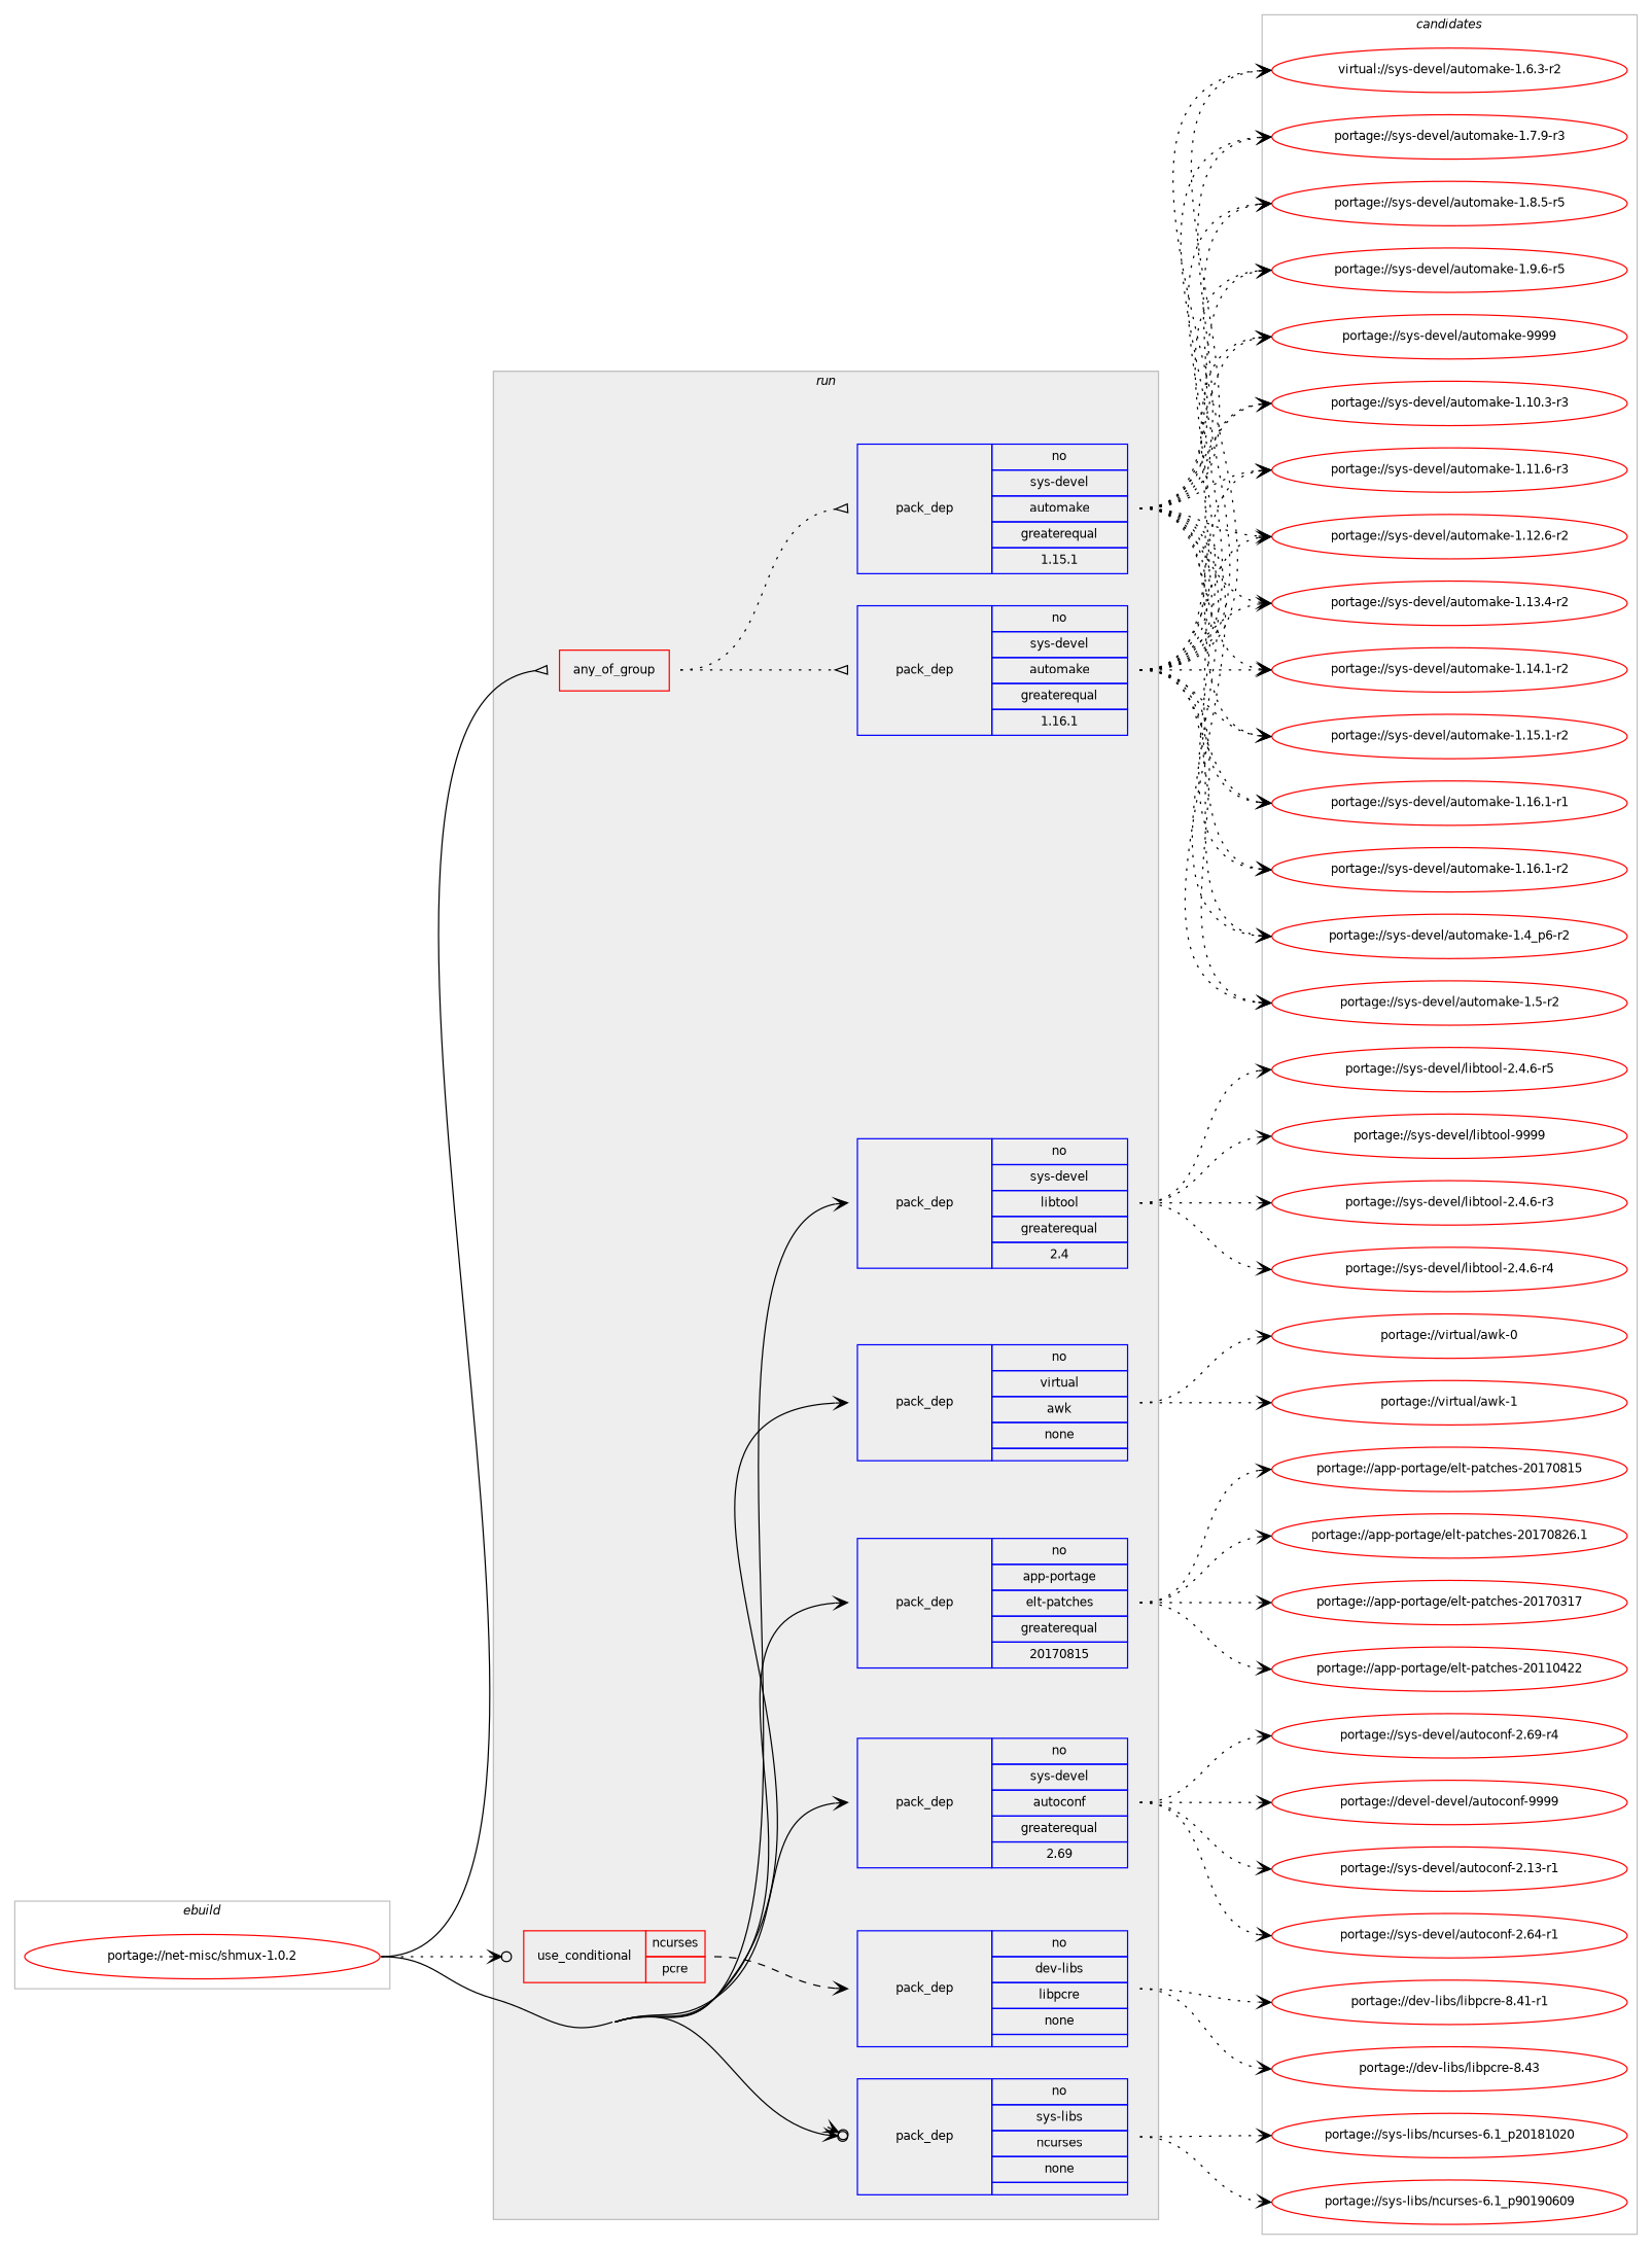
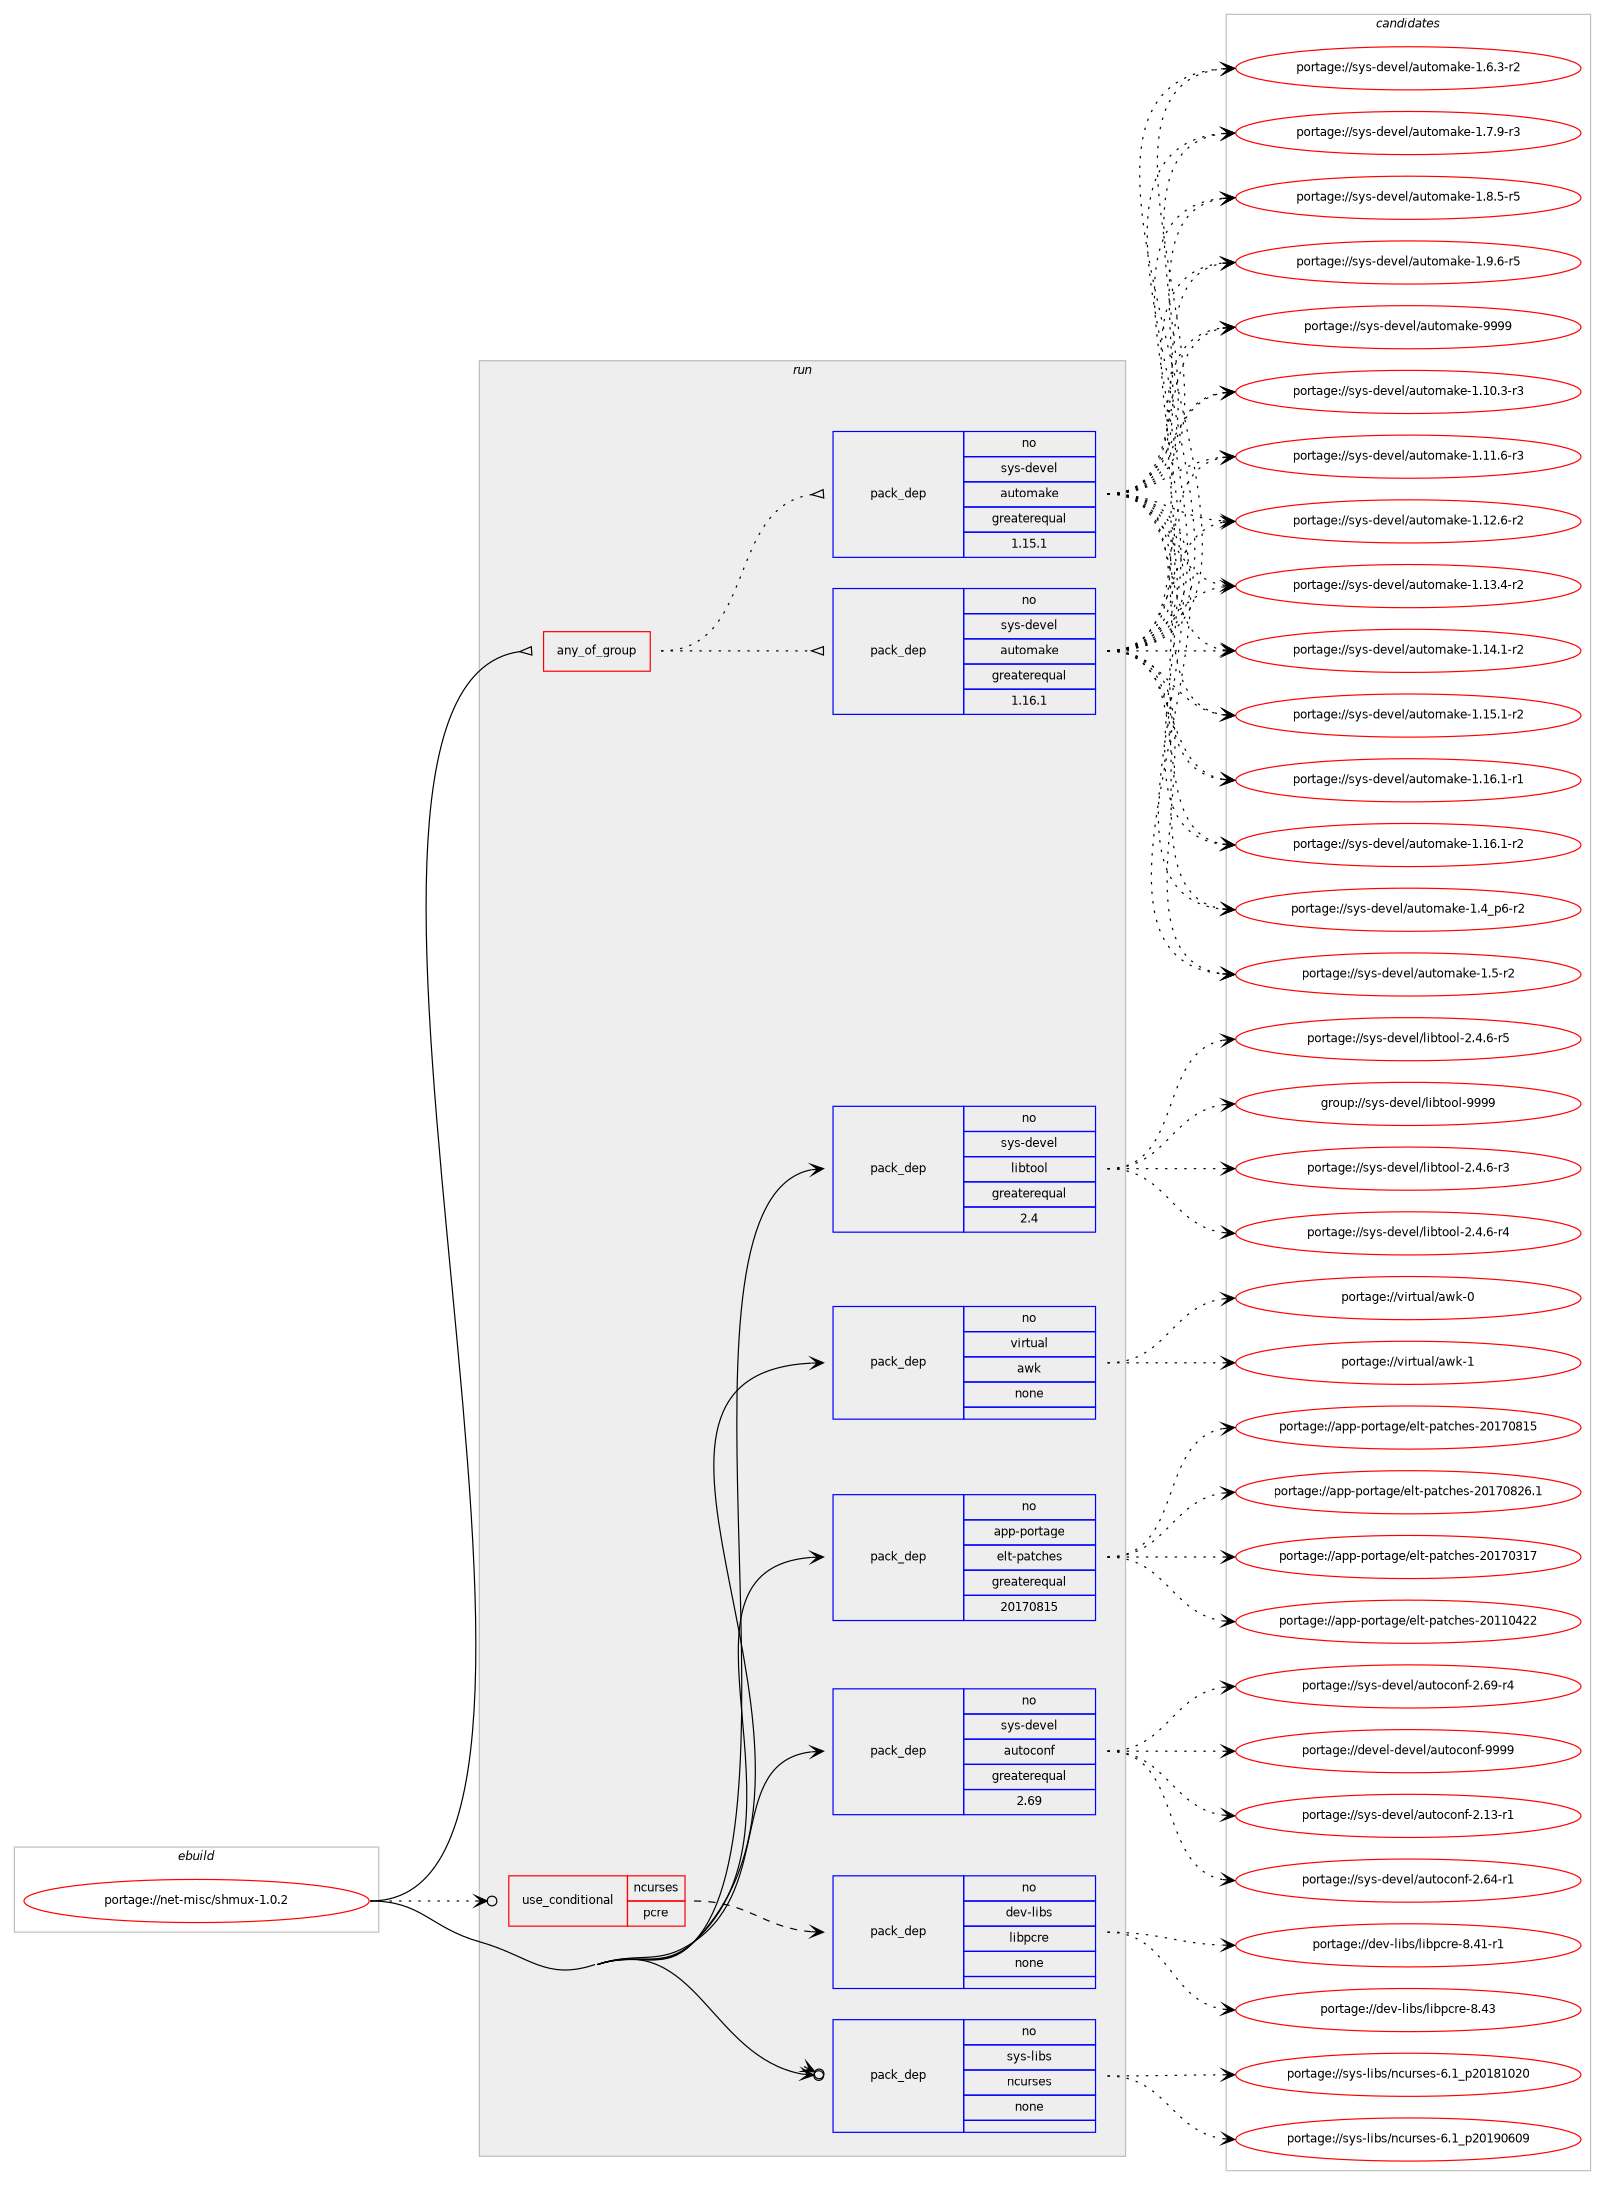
  digraph {
    compound=true
    concentrate=true
    fontname=Helvetica
    fontsize=10
    newrank=true
    rankdir=LR
    ranksep=1.5
    node [color=red fontname=Helvetica fontsize=10]
    edge [arrowhead=vee headport=w style=dotted tailport=e weight=100]
    n1 [label="portage://net-misc/shmux-1.0.2" width=4]
    n2 [color=blue label=<<TABLE BORDER="0" CELLBORDER="1" CELLSPACING="0" CELLPADDING="4" WIDTH="220"><TR><TD ROWSPAN="6" CELLPADDING="30">pack_dep</TD></TR><TR><TD WIDTH="110">no</TD></TR><TR><TD>sys-devel</TD></TR><TR><TD>automake</TD></TR><TR><TD>greaterequal</TD></TR><TR><TD>1.16.1</TD></TR></TABLE>> shape=none]
    n3 [color=blue label=<<TABLE BORDER="0" CELLBORDER="1" CELLSPACING="0" CELLPADDING="4" WIDTH="220"><TR><TD ROWSPAN="6" CELLPADDING="30">pack_dep</TD></TR><TR><TD WIDTH="110">no</TD></TR><TR><TD>sys-devel</TD></TR><TR><TD>automake</TD></TR><TR><TD>greaterequal</TD></TR><TR><TD>1.15.1</TD></TR></TABLE>> shape=none]
    n4 [label=<<TABLE BORDER="0" CELLBORDER="1" CELLSPACING="0" CELLPADDING="4"><TR><TD CELLPADDING="10">any_of_group</TD></TR></TABLE>> shape=none]
    n5 [color=blue label=<<TABLE BORDER="0" CELLBORDER="1" CELLSPACING="0" CELLPADDING="4" WIDTH="220"><TR><TD ROWSPAN="6" CELLPADDING="30">pack_dep</TD></TR><TR><TD WIDTH="110">no</TD></TR><TR><TD>app-portage</TD></TR><TR><TD>elt-patches</TD></TR><TR><TD>greaterequal</TD></TR><TR><TD>20170815</TD></TR></TABLE>> shape=none]
    n6 [color=blue label=<<TABLE BORDER="0" CELLBORDER="1" CELLSPACING="0" CELLPADDING="4" WIDTH="220"><TR><TD ROWSPAN="6" CELLPADDING="30">pack_dep</TD></TR><TR><TD WIDTH="110">no</TD></TR><TR><TD>sys-devel</TD></TR><TR><TD>autoconf</TD></TR><TR><TD>greaterequal</TD></TR><TR><TD>2.69</TD></TR></TABLE>> shape=none]
    n7 [color=blue label=<<TABLE BORDER="0" CELLBORDER="1" CELLSPACING="0" CELLPADDING="4" WIDTH="220"><TR><TD ROWSPAN="6" CELLPADDING="30">pack_dep</TD></TR><TR><TD WIDTH="110">no</TD></TR><TR><TD>sys-devel</TD></TR><TR><TD>libtool</TD></TR><TR><TD>greaterequal</TD></TR><TR><TD>2.4</TD></TR></TABLE>> shape=none]
    n8 [color=blue label=<<TABLE BORDER="0" CELLBORDER="1" CELLSPACING="0" CELLPADDING="4" WIDTH="220"><TR><TD ROWSPAN="6" CELLPADDING="30">pack_dep</TD></TR><TR><TD WIDTH="110">no</TD></TR><TR><TD>virtual</TD></TR><TR><TD>awk</TD></TR><TR><TD>none</TD></TR><TR><TD></TD></TR></TABLE>> shape=none]
    n9 [color=blue label=<<TABLE BORDER="0" CELLBORDER="1" CELLSPACING="0" CELLPADDING="4" WIDTH="220"><TR><TD ROWSPAN="6" CELLPADDING="30">pack_dep</TD></TR><TR><TD WIDTH="110">no</TD></TR><TR><TD>dev-libs</TD></TR><TR><TD>libpcre</TD></TR><TR><TD>none</TD></TR><TR><TD></TD></TR></TABLE>> shape=none]
    n10 [label=<<TABLE BORDER="0" CELLBORDER="1" CELLSPACING="0" CELLPADDING="4"><TR><TD ROWSPAN="3" CELLPADDING="10">use_conditional</TD></TR><TR><TD>ncurses</TD></TR><TR><TD>pcre</TD></TR></TABLE>> shape=none]
    n11 [color=blue label=<<TABLE BORDER="0" CELLBORDER="1" CELLSPACING="0" CELLPADDING="4" WIDTH="220"><TR><TD ROWSPAN="6" CELLPADDING="30">pack_dep</TD></TR><TR><TD WIDTH="110">no</TD></TR><TR><TD>sys-libs</TD></TR><TR><TD>ncurses</TD></TR><TR><TD>none</TD></TR><TR><TD></TD></TR></TABLE>> shape=none]
    n12 [label="portage://sys-devel/automake-1.10.3-r3" width=4]
    n13 [label="portage://sys-devel/automake-1.11.6-r3" width=4]
    n14 [label="portage://sys-devel/automake-1.12.6-r2" width=4]
    n15 [label="portage://sys-devel/automake-1.13.4-r2" width=4]
    n16 [label="portage://sys-devel/automake-1.14.1-r2" width=4]
    n17 [label="portage://sys-devel/automake-1.15.1-r2" width=4]
    n18 [label="portage://sys-devel/automake-1.16.1-r1" width=4]
    n19 [label="portage://sys-devel/automake-1.16.1-r2" width=4]
    n20 [label="portage://sys-devel/automake-1.4_p6-r2" width=4]
    n21 [label="portage://sys-devel/automake-1.5-r2" width=4]
-   n22 [label="virtual://sys-devel/automake-1.6.3-r2" width=4]
+   n22 [label="portage://sys-devel/automake-1.6.3-r2" width=4]
    n23 [label="portage://sys-devel/automake-1.7.9-r3" width=4]
    n24 [label="portage://sys-devel/automake-1.8.5-r5" width=4]
    n25 [label="portage://sys-devel/automake-1.9.6-r5" width=4]
    n26 [label="portage://sys-devel/automake-9999" width=4]
    n27 [label="portage://app-portage/elt-patches-20170317" width=4]
    n28 [label="portage://app-portage/elt-patches-20110422" width=4]
    n29 [label="portage://app-portage/elt-patches-20170815" width=4]
    n30 [label="portage://app-portage/elt-patches-20170826.1" width=4]
    n31 [label="portage://sys-devel/autoconf-2.13-r1" width=4]
    n32 [label="portage://sys-devel/autoconf-2.64-r1" width=4]
    n33 [label="portage://sys-devel/autoconf-2.69-r4" width=4]
    n34 [label="portage://devel-devel/autoconf-9999" width=4]
    n35 [label="portage://sys-devel/libtool-2.4.6-r3" width=4]
    n36 [label="portage://sys-devel/libtool-2.4.6-r4" width=4]
    n37 [label="portage://sys-devel/libtool-2.4.6-r5" width=4]
-   n38 [label="portage://sys-devel/libtool-9999" width=4]
+   n38 [label="group://sys-devel/libtool-9999" width=4]
    n39 [label="portage://virtual/awk-0" width=4]
    n40 [label="portage://virtual/awk-1" width=4]
    n41 [label="portage://dev-libs/libpcre-8.41-r1" width=4]
    n42 [label="portage://dev-libs/libpcre-8.43" width=4]
    n43 [label="portage://sys-libs/ncurses-6.1_p20181020" width=4]
-   n44 [label="portage://sys-libs/ncurses-6.1_p90190609" width=4]
+   n44 [label="portage://sys-libs/ncurses-6.1_p20190609" width=4]
    subgraph cluster_1 {
      color=gray
      label=<<i>ebuild</i>>
      rank=same
      n1
    }
    subgraph cluster_2 {
      color=gray
      label=<<i>dependencies</i>>
      subgraph cluster_3 {
        color=gray
        fillcolor="#eeeeee"
        label=<<i>compile</i>>
        style=filled
        subgraph sub_4 {
          color=gray
          fillcolor="#eeeeee"
          label=<<i>compile</i>>
          style=filled
          n4
          subgraph sub_5 {
            color=gray
            fillcolor="#eeeeee"
            label=<<i>compile</i>>
            style=filled
            n2
          }
          subgraph sub_6 {
            color=gray
            fillcolor="#eeeeee"
            label=<<i>compile</i>>
            style=filled
            n3
          }
        }
        subgraph sub_7 {
          color=gray
          fillcolor="#eeeeee"
          label=<<i>compile</i>>
          style=filled
          n5
        }
        subgraph sub_8 {
          color=gray
          fillcolor="#eeeeee"
          label=<<i>compile</i>>
          style=filled
          n6
        }
        subgraph sub_9 {
          color=gray
          fillcolor="#eeeeee"
          label=<<i>compile</i>>
          style=filled
          n7
        }
        subgraph sub_10 {
          color=gray
          fillcolor="#eeeeee"
          label=<<i>compile</i>>
          style=filled
          n8
        }
      }
      subgraph cluster_11 {
        color=gray
        fillcolor="#eeeeee"
        label=<<i>compile and run</i>>
        style=filled
        subgraph sub_12 {
          color=gray
          fillcolor="#eeeeee"
          label=<<i>compile and run</i>>
          style=filled
          n10
          subgraph sub_13 {
            color=gray
            fillcolor="#eeeeee"
            label=<<i>compile and run</i>>
            style=filled
            n9
          }
        }
        subgraph sub_14 {
          color=gray
          fillcolor="#eeeeee"
          label=<<i>compile and run</i>>
          style=filled
          n11
        }
      }
      subgraph cluster_15 {
        color=gray
        fillcolor="#eeeeee"
        label=<<i>run</i>>
        style=filled
      }
    }
    subgraph cluster_16 {
      color=gray
      label=<<i>candidates</i>>
      rank=same
      subgraph sub_17 {
        color=black
        label=<<i>candidates</i>>
        nodesep=1
        rank=same
        n12
        n13
        n14
        n15
        n16
        n17
        n18
        n19
        n20
        n21
        n22
        n23
        n24
        n25
        n26
      }
      subgraph sub_18 {
        color=black
        label=<<i>candidates</i>>
        nodesep=1
        rank=same
        n12
        n13
        n14
        n15
        n16
        n17
        n18
        n19
        n20
        n21
        n22
        n23
        n24
        n25
        n26
      }
      subgraph sub_19 {
        color=black
        label=<<i>candidates</i>>
        nodesep=1
        rank=same
        n27
        n28
        n29
        n30
      }
      subgraph sub_20 {
        color=black
        label=<<i>candidates</i>>
        nodesep=1
        rank=same
        n31
        n32
        n33
        n34
      }
      subgraph sub_21 {
        color=black
        label=<<i>candidates</i>>
        nodesep=1
        rank=same
        n35
        n36
        n37
        n38
      }
      subgraph sub_22 {
        color=black
        label=<<i>candidates</i>>
        nodesep=1
        rank=same
        n39
        n40
      }
      subgraph sub_23 {
        color=black
        label=<<i>candidates</i>>
        nodesep=1
        rank=same
        n41
        n42
      }
      subgraph sub_24 {
        color=black
        label=<<i>candidates</i>>
        nodesep=1
        rank=same
        n43
        n44
      }
    }
    n1 -> n4 [arrowhead=oinv style=solid weight=20]
    n1 -> n5 [style=solid weight=20]
    n1 -> n6 [style=solid weight=20]
    n1 -> n7 [style=solid weight=20]
    n1 -> n8 [style=solid weight=20]
    n1 -> n10 [arrowhead=odotvee weight=20]
    n1 -> n11 [arrowhead=odotvee style=solid weight=20]
    n2 -> n12
    n2 -> n13
    n2 -> n14
    n2 -> n15
    n2 -> n16
    n2 -> n17
    n2 -> n18
    n2 -> n19
    n2 -> n20
    n2 -> n21
    n2 -> n22
    n2 -> n23
    n2 -> n24
    n2 -> n25
    n2 -> n26
    n3 -> n12
    n3 -> n13
    n3 -> n14
    n3 -> n15
    n3 -> n16
    n3 -> n17
    n3 -> n18
    n3 -> n19
    n3 -> n20
    n3 -> n21
    n3 -> n22
    n3 -> n23
    n3 -> n24
    n3 -> n25
    n3 -> n26
    n4 -> n2 [arrowhead=oinv weight=20]
    n4 -> n3 [arrowhead=oinv weight=20]
    n5 -> n27
    n5 -> n28
    n5 -> n29
    n5 -> n30
    n6 -> n31
    n6 -> n32
    n6 -> n33
    n6 -> n34
    n7 -> n35
    n7 -> n36
    n7 -> n37
    n7 -> n38
    n8 -> n39
    n8 -> n40
    n9 -> n41
    n9 -> n42
    n10 -> n9 [style=dashed weight=20]
    n11 -> n43
    n11 -> n44
  }
